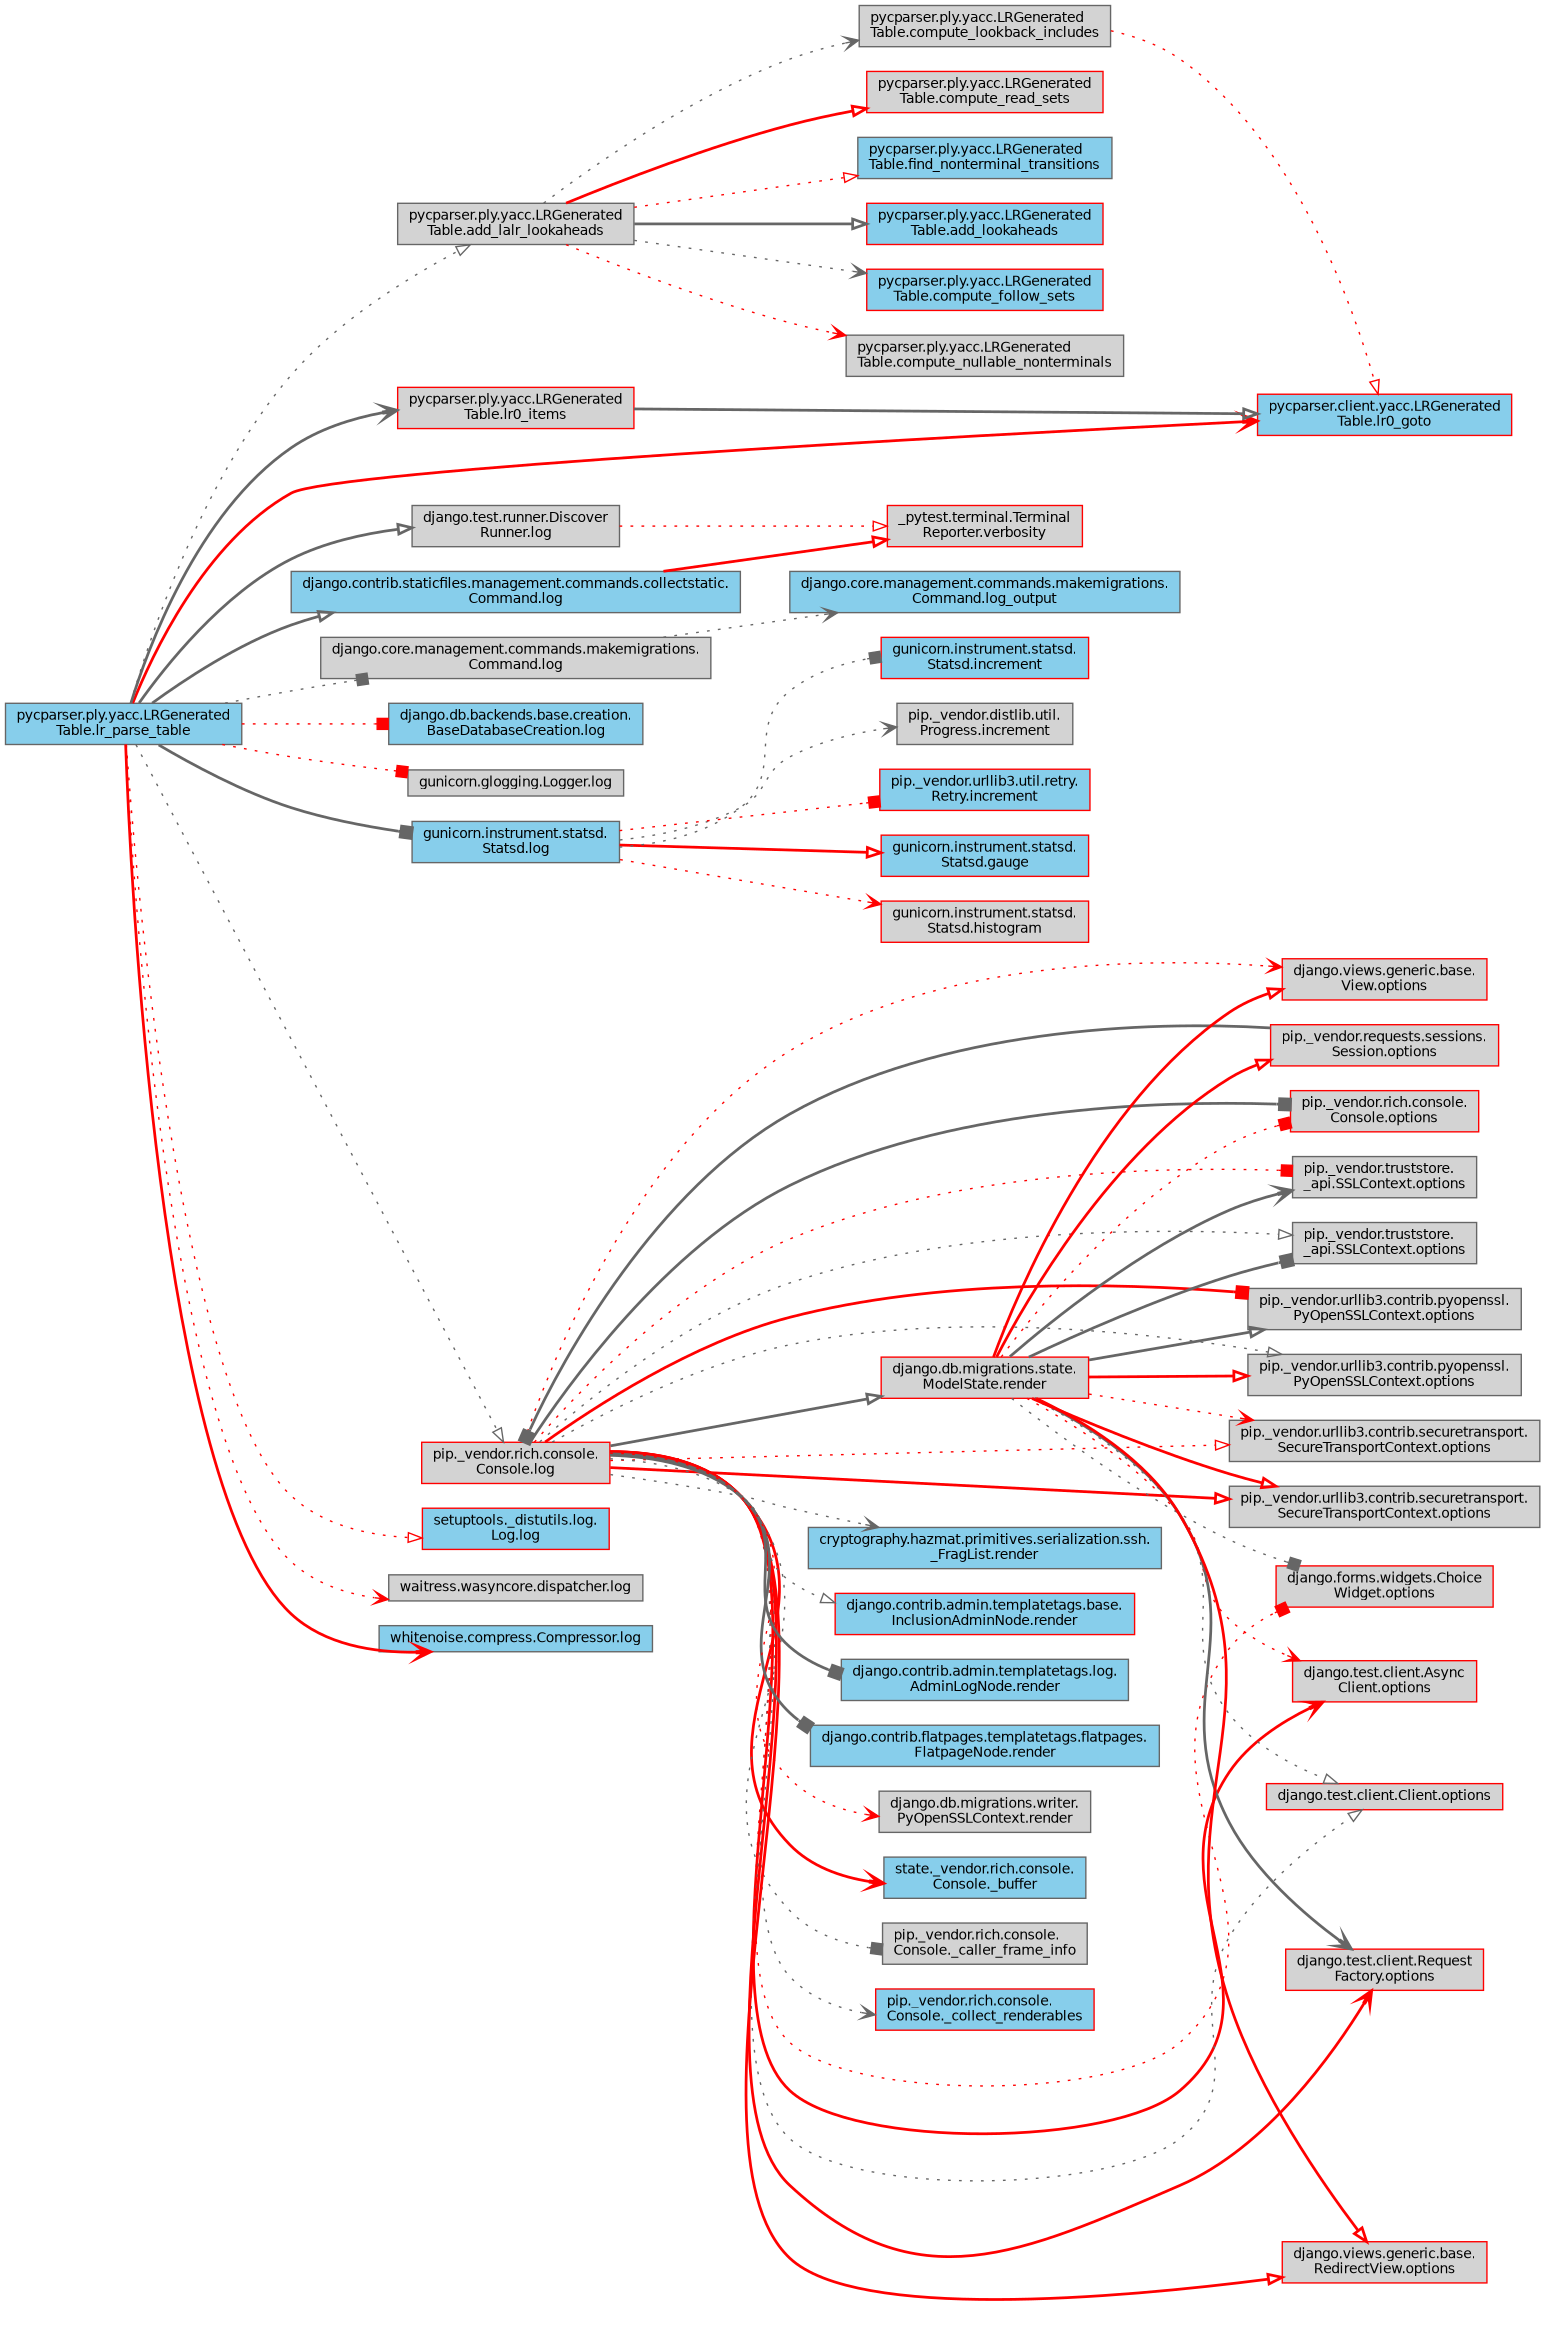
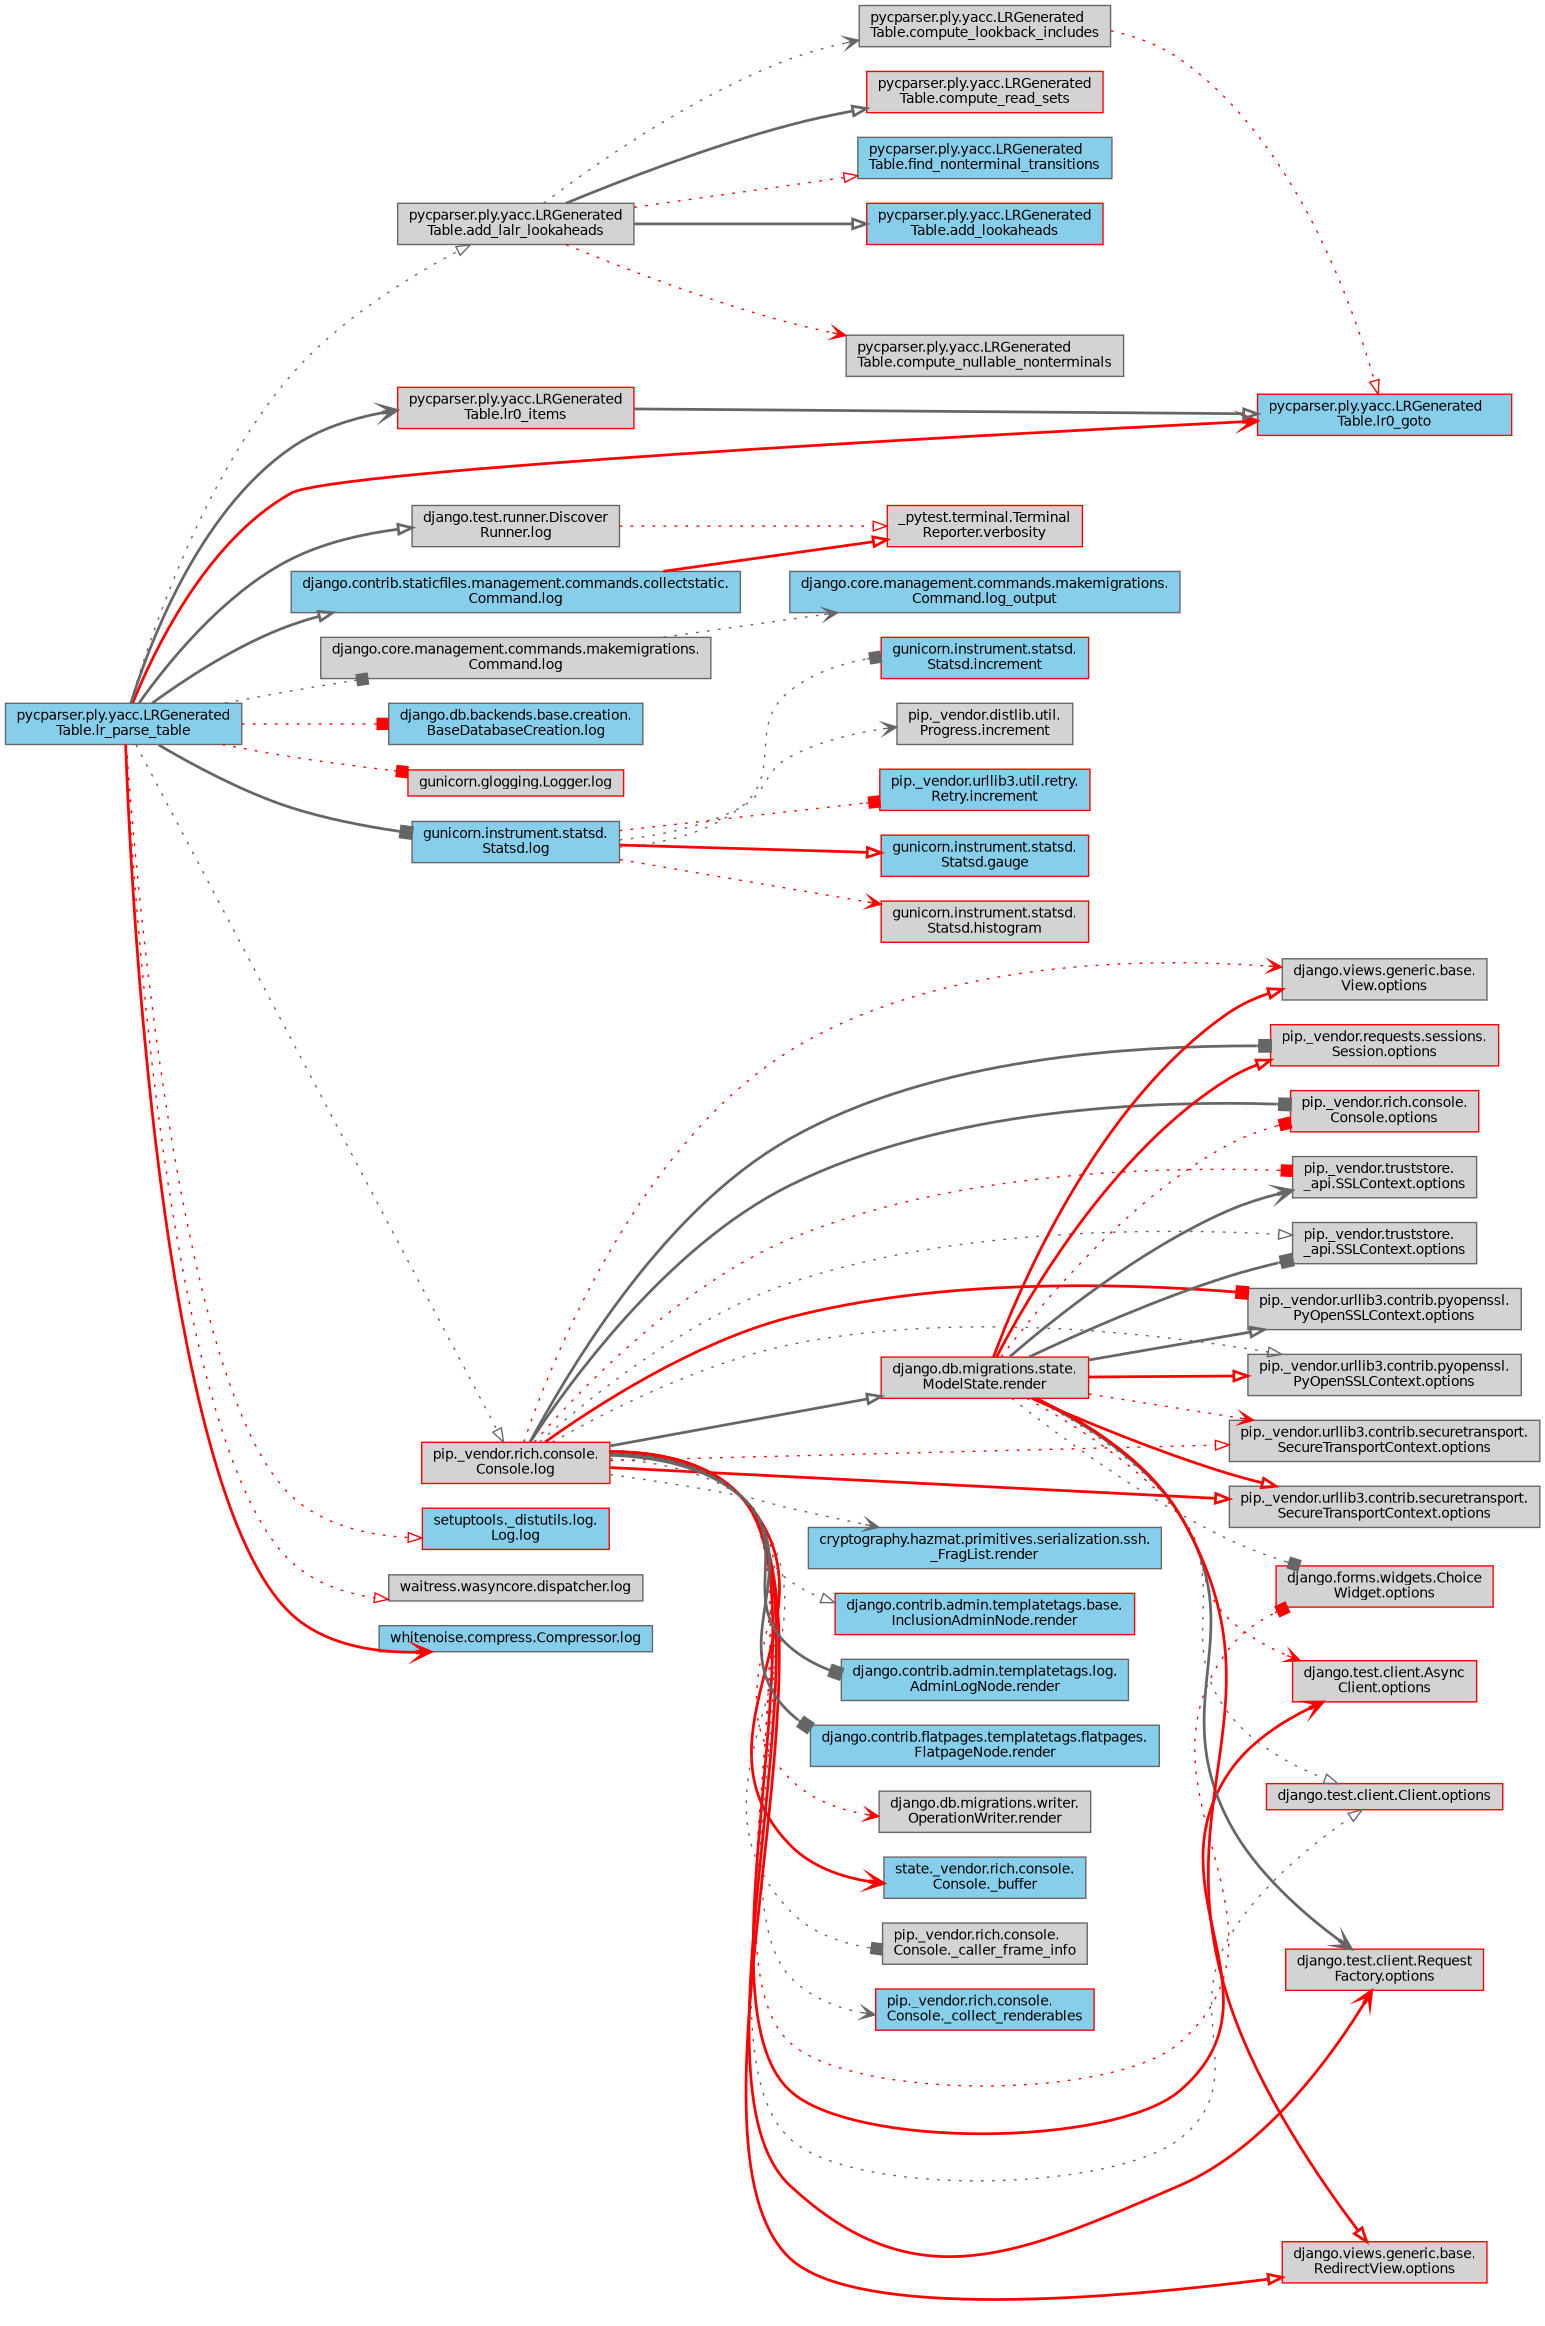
  digraph {
    rankdir=LR
    node [color=grey40 fillcolor=lightgrey fontname=Helvetica fontsize=10 shape=box style=filled]
    edge [arrowhead=onormal color=gray40 fontname=Helvetica fontsize=10 labelfontname=Helvetica labelfontsize=10 style=dotted]
    n1 [color=gray40 fillcolor=skyblue fontcolor=black height=0.2 label="pycparser.ply.yacc.LRGenerated\lTable.lr_parse_table" width=0.4]
    n2 [height=0.2 label="pycparser.ply.yacc.LRGenerated\lTable.add_lalr_lookaheads" width=0.4]
-   n3 [color=red fillcolor=skyblue height=0.2 label="pycparser.client.yacc.LRGenerated\lTable.lr0_goto" width=0.4]
+   n3 [color=red fillcolor=skyblue height=0.2 label="pycparser.ply.yacc.LRGenerated\lTable.lr0_goto" width=0.4]
    n4 [fillcolor=skyblue height=0.2 label="django.contrib.staticfiles.management.commands.collectstatic.\lCommand.log" width=0.4]
    n5 [height=0.2 label="django.core.management.commands.makemigrations.\lCommand.log" width=0.4]
    n6 [fillcolor=skyblue height=0.2 label="django.db.backends.base.creation.\lBaseDatabaseCreation.log" width=0.4]
    n7 [height=0.2 label="django.test.runner.Discover\lRunner.log" width=0.4]
-   n8 [height=0.2 label="gunicorn.glogging.Logger.log" width=0.4]
+   n8 [color=red height=0.2 label="gunicorn.glogging.Logger.log" width=0.4]
    n9 [fillcolor=skyblue height=0.2 label="gunicorn.instrument.statsd.\lStatsd.log" width=0.4]
    n10 [color=red height=0.2 label="pip._vendor.rich.console.\lConsole.log" width=0.4]
    n11 [color=red fillcolor=skyblue height=0.2 label="setuptools._distutils.log.\lLog.log" width=0.4]
    n12 [height=0.2 label="waitress.wasyncore.dispatcher.log" width=0.4]
    n13 [fillcolor=skyblue height=0.2 label="whitenoise.compress.Compressor.log" width=0.4]
    n14 [color=red height=0.2 label="pycparser.ply.yacc.LRGenerated\lTable.lr0_items" width=0.4]
    n15 [color=red fillcolor=skyblue height=0.2 label="pycparser.ply.yacc.LRGenerated\lTable.add_lookaheads" width=0.4]
-   n16 [color=red fillcolor=skyblue height=0.2 label="pycparser.ply.yacc.LRGenerated\lTable.compute_follow_sets" width=0.4]
    n17 [height=0.2 label="pycparser.ply.yacc.LRGenerated\lTable.compute_lookback_includes" width=0.4]
    n18 [height=0.2 label="pycparser.ply.yacc.LRGenerated\lTable.compute_nullable_nonterminals" width=0.4]
    n19 [color=red height=0.2 label="pycparser.ply.yacc.LRGenerated\lTable.compute_read_sets" width=0.4]
    n20 [fillcolor=skyblue height=0.2 label="pycparser.ply.yacc.LRGenerated\lTable.find_nonterminal_transitions" width=0.4]
    n21 [color=red height=0.2 label="_pytest.terminal.Terminal\lReporter.verbosity" width=0.4]
    n22 [fillcolor=skyblue height=0.2 label="django.core.management.commands.makemigrations.\lCommand.log_output" width=0.4]
    n23 [color=red fillcolor=skyblue height=0.2 label="gunicorn.instrument.statsd.\lStatsd.gauge" width=0.4]
    n24 [color=red height=0.2 label="gunicorn.instrument.statsd.\lStatsd.histogram" width=0.4]
    n25 [color=red fillcolor=skyblue height=0.2 label="gunicorn.instrument.statsd.\lStatsd.increment" width=0.4]
    n26 [height=0.2 label="pip._vendor.distlib.util.\lProgress.increment" width=0.4]
    n27 [color=red fillcolor=skyblue height=0.2 label="pip._vendor.urllib3.util.retry.\lRetry.increment" width=0.4]
    n28 [fillcolor=skyblue height=0.2 label="state._vendor.rich.console.\lConsole._buffer" width=0.4]
    n29 [height=0.2 label="pip._vendor.rich.console.\lConsole._caller_frame_info" width=0.4]
    n30 [color=red fillcolor=skyblue height=0.2 label="pip._vendor.rich.console.\lConsole._collect_renderables" width=0.4]
    n31 [color=red height=0.2 label="django.forms.widgets.Choice\lWidget.options" width=0.4]
    n32 [color=red height=0.2 label="django.test.client.Async\lClient.options" width=0.4]
    n33 [color=red height=0.2 label="django.test.client.Client.options" width=0.4]
    n34 [color=red height=0.2 label="django.test.client.Request\lFactory.options" width=0.4]
    n35 [color=red height=0.2 label="django.views.generic.base.\lRedirectView.options" width=0.4]
-   n36 [color=red height=0.2 label="django.views.generic.base.\lView.options" width=0.4]
+   n36 [height=0.2 label="django.views.generic.base.\lView.options" width=0.4]
    n37 [color=red height=0.2 label="pip._vendor.requests.sessions.\lSession.options" width=0.4]
    n38 [color=red height=0.2 label="pip._vendor.rich.console.\lConsole.options" width=0.4]
    n39 [height=0.2 label="pip._vendor.truststore.\l_api.SSLContext.options" width=0.4]
    n40 [height=0.2 label="pip._vendor.truststore.\l_api.SSLContext.options" width=0.4]
    n41 [height=0.2 label="pip._vendor.urllib3.contrib.pyopenssl.\lPyOpenSSLContext.options" width=0.4]
    n42 [height=0.2 label="pip._vendor.urllib3.contrib.pyopenssl.\lPyOpenSSLContext.options" width=0.4]
    n43 [height=0.2 label="pip._vendor.urllib3.contrib.securetransport.\lSecureTransportContext.options" width=0.4]
    n44 [height=0.2 label="pip._vendor.urllib3.contrib.securetransport.\lSecureTransportContext.options" width=0.4]
    n45 [fillcolor=skyblue height=0.2 label="cryptography.hazmat.primitives.serialization.ssh.\l_FragList.render" width=0.4]
    n46 [color=red fillcolor=skyblue height=0.2 label="django.contrib.admin.templatetags.base.\lInclusionAdminNode.render" width=0.4]
    n47 [fillcolor=skyblue height=0.2 label="django.contrib.admin.templatetags.log.\lAdminLogNode.render" width=0.4]
    n48 [fillcolor=skyblue height=0.2 label="django.contrib.flatpages.templatetags.flatpages.\lFlatpageNode.render" width=0.4]
    n49 [color=red height=0.2 label="django.db.migrations.state.\lModelState.render" width=0.4]
-   n50 [height=0.2 label="django.db.migrations.writer.\lPyOpenSSLContext.render" width=0.4]
+   n50 [height=0.2 label="django.db.migrations.writer.\lOperationWriter.render" width=0.4]
    n1 -> n2
    n1 -> n3 [arrowhead=vee color=red style=bold]
    n1 -> n4 [style=bold]
    n1 -> n5 [arrowhead=box]
    n1 -> n6 [arrowhead=box color=red]
    n1 -> n7 [style=bold]
    n1 -> n8 [arrowhead=box color=red]
    n1 -> n9 [arrowhead=box style=bold]
    n1 -> n10
    n1 -> n11 [color=red]
-   n1 -> n12 [arrowhead=vee color=red]
+   n1 -> n12 [color=red]
    n1 -> n13 [arrowhead=vee color=red style=bold]
    n1 -> n14 [arrowhead=vee style=bold]
    n2 -> n15 [style=bold]
-   n2 -> n16 [arrowhead=vee]
    n2 -> n17 [arrowhead=vee]
    n2 -> n18 [arrowhead=vee color=red]
-   n2 -> n19 [color=red style=bold]
+   n2 -> n19 [style=bold]
    n2 -> n20 [color=red]
    n4 -> n21 [color=red style=bold]
    n5 -> n22 [arrowhead=vee]
    n7 -> n21 [color=red]
    n9 -> n23 [color=red style=bold]
    n9 -> n24 [arrowhead=vee color=red]
    n9 -> n25 [arrowhead=box]
    n9 -> n26 [arrowhead=vee]
    n9 -> n27 [arrowhead=box color=red]
    n10 -> n28 [arrowhead=vee color=red style=bold]
    n10 -> n29 [arrowhead=box]
    n10 -> n30 [arrowhead=vee]
    n10 -> n31 [arrowhead=box color=red]
    n10 -> n32 [arrowhead=vee color=red style=bold]
    n10 -> n33
    n10 -> n34 [arrowhead=vee color=red style=bold]
    n10 -> n35 [color=red style=bold]
    n10 -> n36 [arrowhead=vee color=red]
-   n37 -> n10 [arrowhead=box style=bold]
+   n10 -> n37 [arrowhead=box style=bold]
    n10 -> n38 [arrowhead=box style=bold]
    n10 -> n39 [arrowhead=box color=red]
    n10 -> n40
    n10 -> n41 [arrowhead=box color=red style=bold]
    n10 -> n42
    n10 -> n43 [color=red]
    n10 -> n44 [color=red style=bold]
    n10 -> n45 [arrowhead=vee]
    n10 -> n46
    n10 -> n47 [arrowhead=box style=bold]
    n10 -> n48 [arrowhead=box style=bold]
    n10 -> n49 [style=bold]
    n10 -> n50 [arrowhead=vee color=red]
    n14 -> n3 [style=bold]
    n17 -> n3 [color=red]
    n49 -> n31 [arrowhead=box]
    n49 -> n32 [arrowhead=vee color=red]
    n49 -> n33
    n49 -> n34 [arrowhead=vee style=bold]
    n49 -> n35 [color=red style=bold]
    n49 -> n36 [color=red style=bold]
    n49 -> n37 [color=red style=bold]
    n49 -> n38 [arrowhead=box color=red]
    n49 -> n39 [arrowhead=vee style=bold]
    n49 -> n40 [arrowhead=box style=bold]
    n49 -> n41 [style=bold]
    n49 -> n42 [color=red style=bold]
    n49 -> n43 [arrowhead=vee color=red]
    n49 -> n44 [color=red style=bold]
  }
